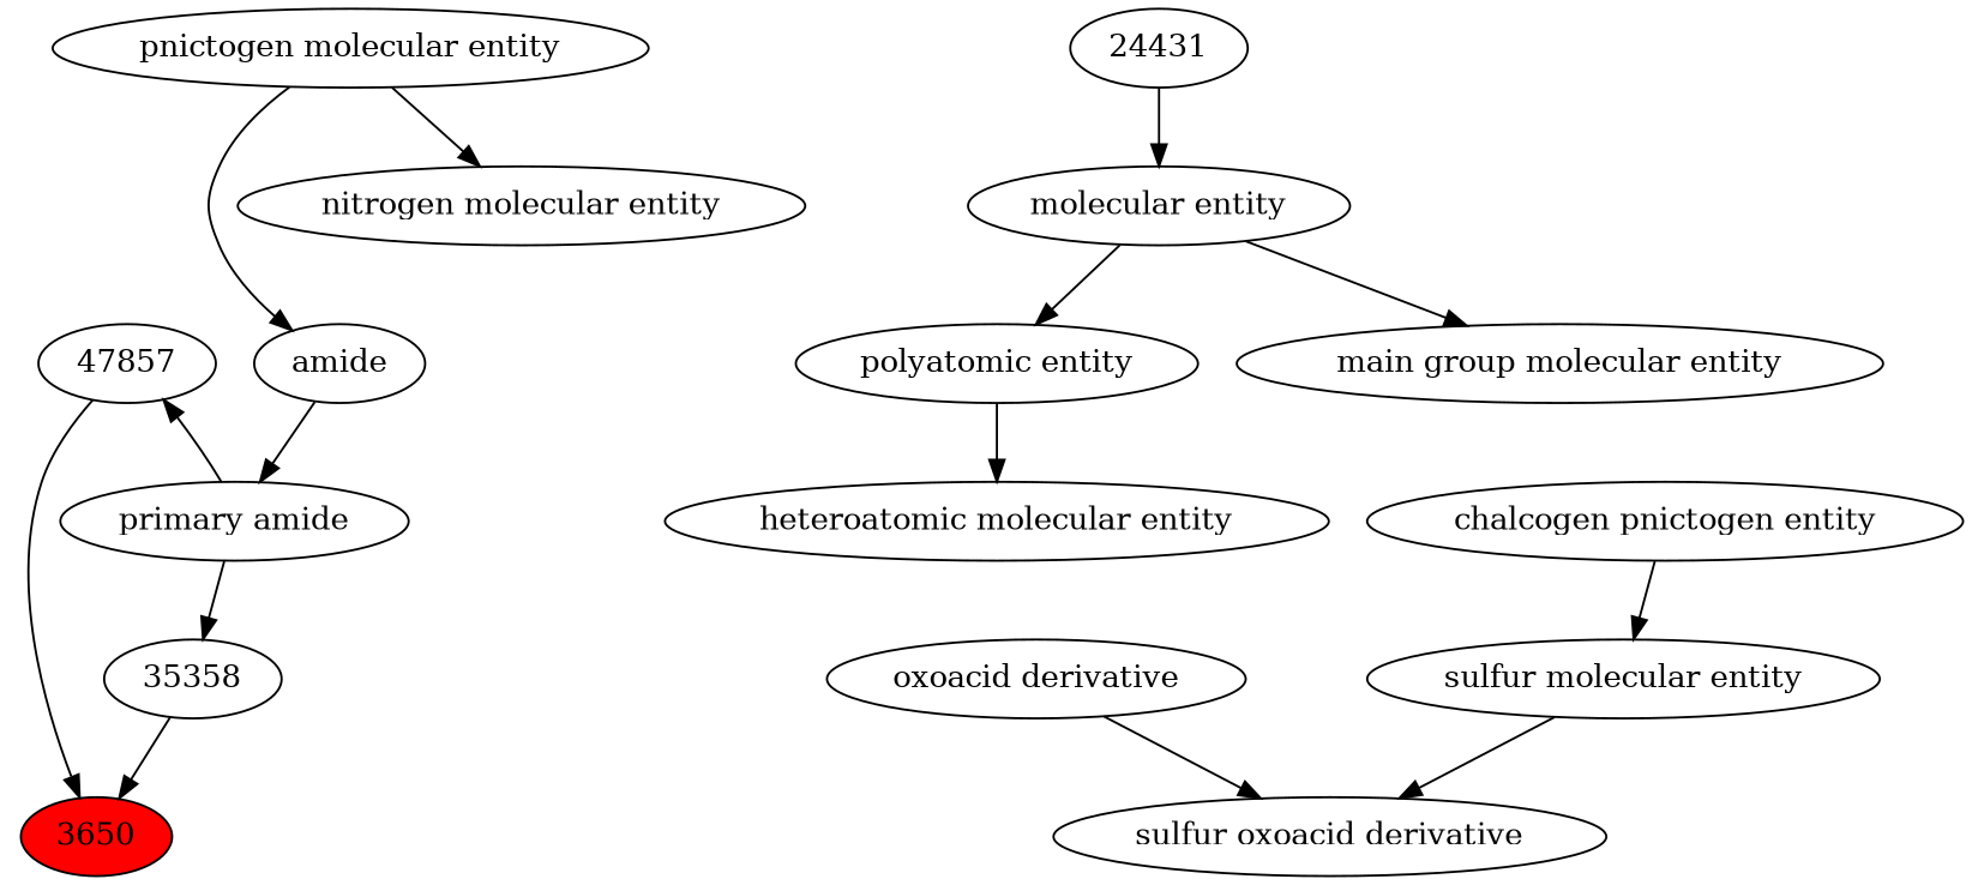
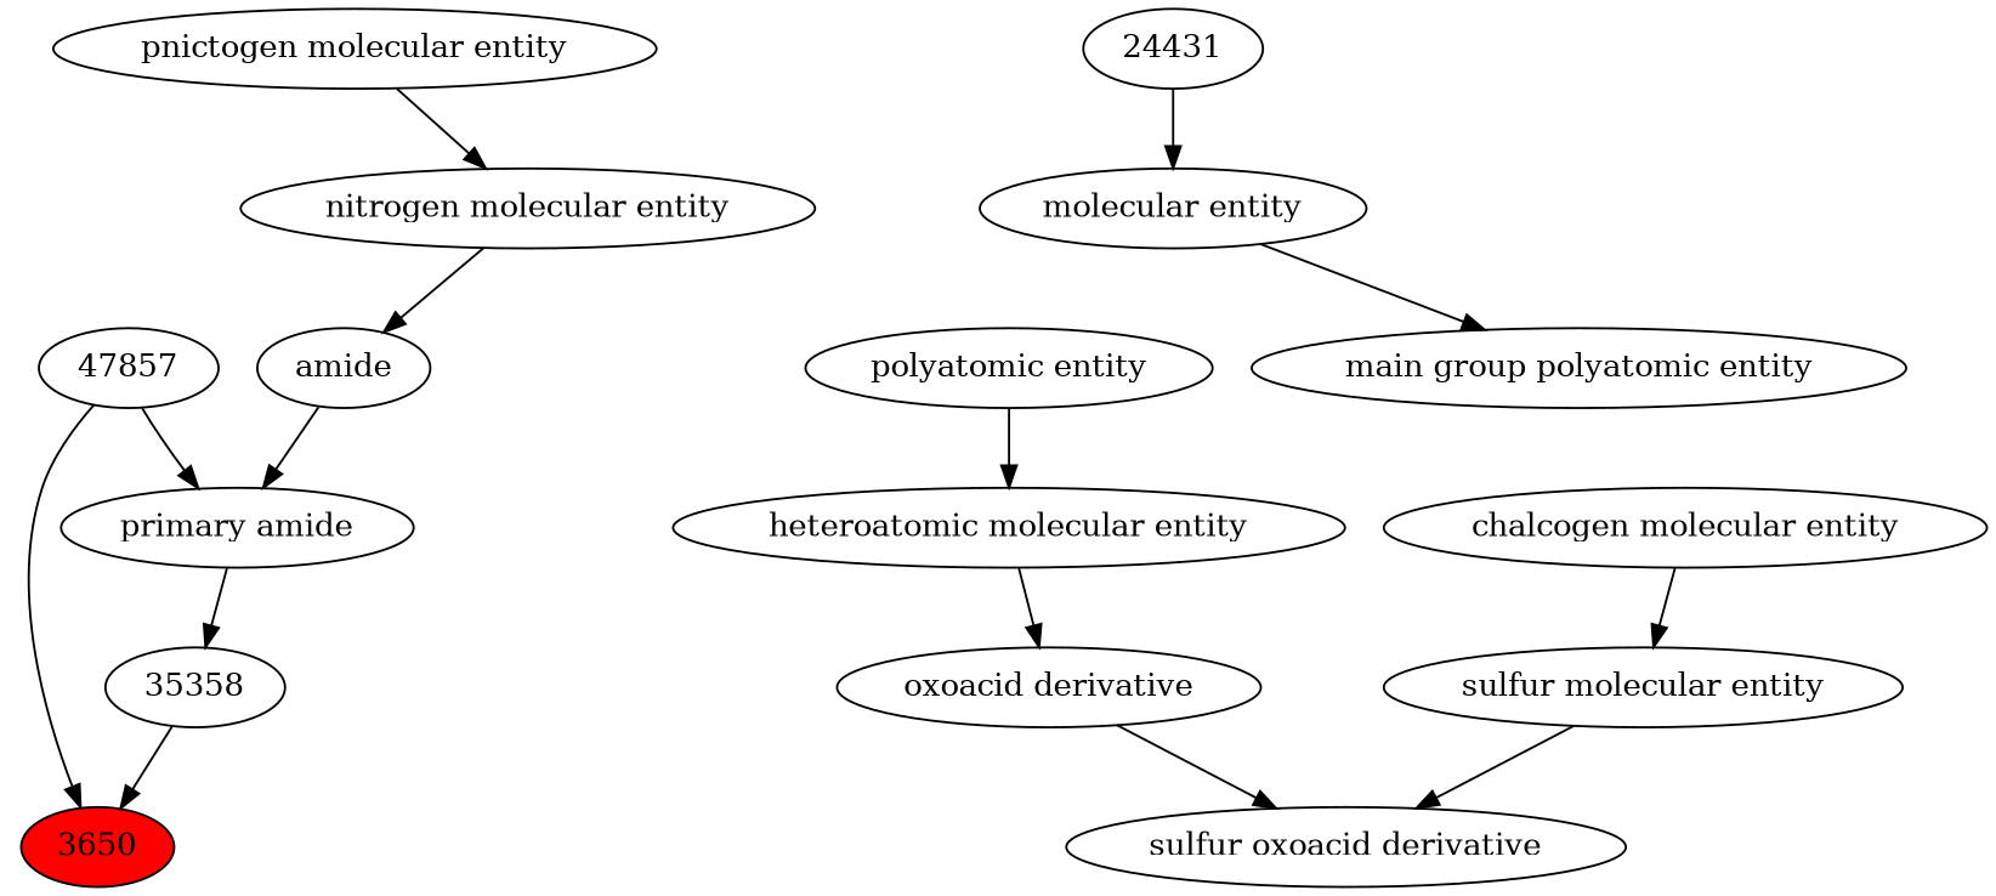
  digraph {
    n1 [fillcolor=red label=3650 style=filled]
    n2 [label=47857]
    n3 [label=35358]
    n4 [label="primary amide"]
    n5 [label=amide]
    n6 [label="sulfur oxoacid derivative"]
    n7 [label="nitrogen molecular entity"]
    n8 [label="oxoacid derivative"]
    n9 [label="sulfur molecular entity"]
    n10 [label="pnictogen molecular entity"]
    n11 [label="heteroatomic molecular entity"]
-   n12 [label="chalcogen pnictogen entity"]
+   n12 [label="chalcogen molecular entity"]
    n13 [label="polyatomic entity"]
-   n14 [label="main group molecular entity"]
+   n14 [label="main group polyatomic entity"]
    n15 [label="molecular entity"]
    n16 [label=24431]
    n2 -> n1
    n3 -> n1
-   n4 -> n2
+   n2 -> n4
    n4 -> n3
    n5 -> n4
-   n10 -> n5
+   n7 -> n5
    n8 -> n6
    n9 -> n6
    n10 -> n7
+   n11 -> n8
    n12 -> n9
    n13 -> n11
-   n15 -> n13
    n15 -> n14
    n16 -> n15
  }
